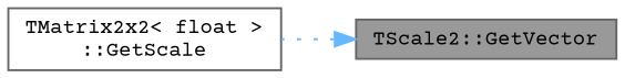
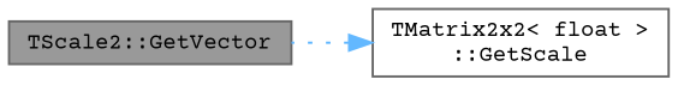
  digraph {
    rankdir=RL
    fontname="Courier Prime"
    node [fontname="Courier Prime" fontsize=10 shape=box style=filled]
    n1 [color=gray40 fillcolor=grey60 fontcolor=black height=0.2 label="TScale2::GetVector" width=0.4]
    n2 [color=grey40 fillcolor=white height=0.2 label="TMatrix2x2\< float \>\l::GetScale" width=0.4]
-   n1 -> n2 [color=steelblue1 dir=back fontname="Courier Prime" fontsize=10 labelfontname=Helvetica labelfontsize=10 style=dotted]
+   n2 -> n1 [color=steelblue1 dir=back fontname="Courier Prime" fontsize=10 labelfontname=Helvetica labelfontsize=10 style=dotted]
  }
